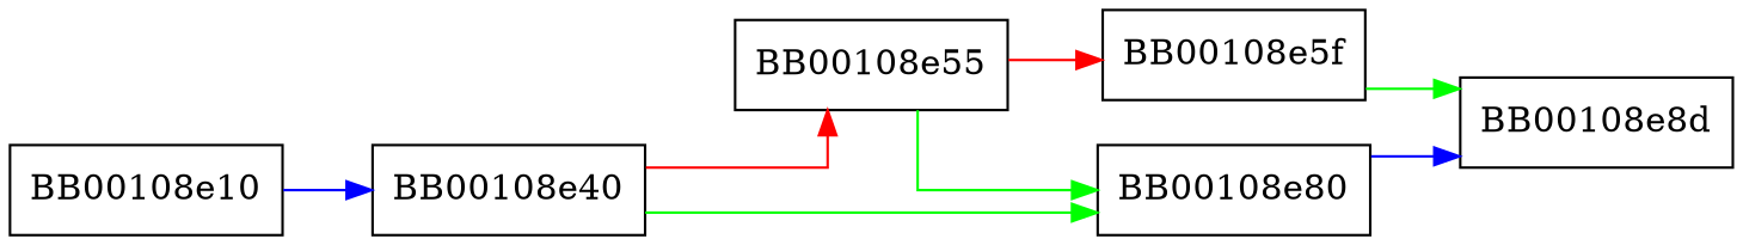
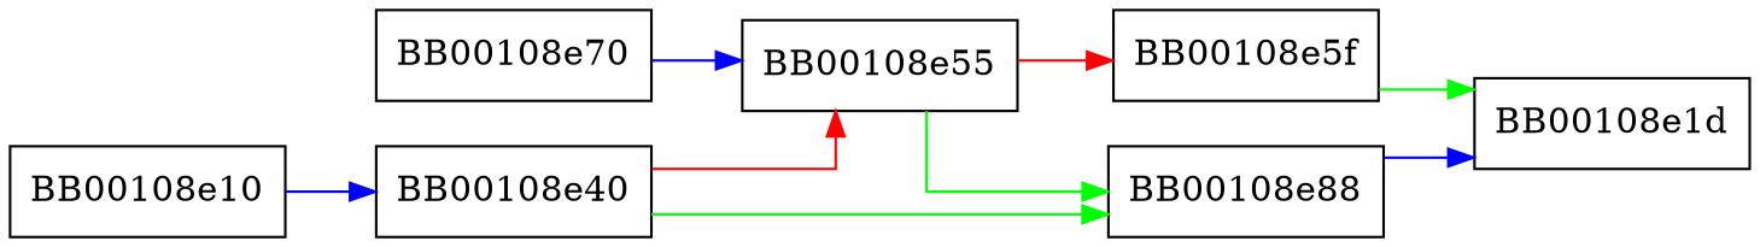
  digraph {
    rankdir=LR
    splines=ortho
    node [shape=box]
    edge [color=blue]
    BB00108e10
    BB00108e40
    BB00108e55
-   BB00108e80
+   BB00108e80 [label=BB00108e88]
+   BB00108e70
    BB00108e5f
-   BB00108e1d [label=BB00108e8d]
+   BB00108e1d
    BB00108e10 -> BB00108e40
    BB00108e40 -> BB00108e55 [color=red]
    BB00108e40 -> BB00108e80 [color=green]
    BB00108e55 -> BB00108e80 [color=green]
    BB00108e55 -> BB00108e5f [color=red]
    BB00108e80 -> BB00108e1d
+   BB00108e70 -> BB00108e55
    BB00108e5f -> BB00108e1d [color=green]
  }
